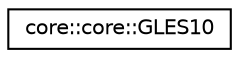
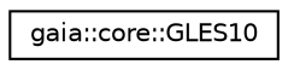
  digraph {
    rankdir=TB
-   n1 [color=black fillcolor=white fontname=Helvetica fontsize=10 height=0.2 label="core::core::GLES10" shape=record style=filled width=0.4]
+   n1 [color=black fillcolor=white fontname=Helvetica fontsize=10 height=0.2 label="gaia::core::GLES10" shape=record style=filled width=0.4]
  }
